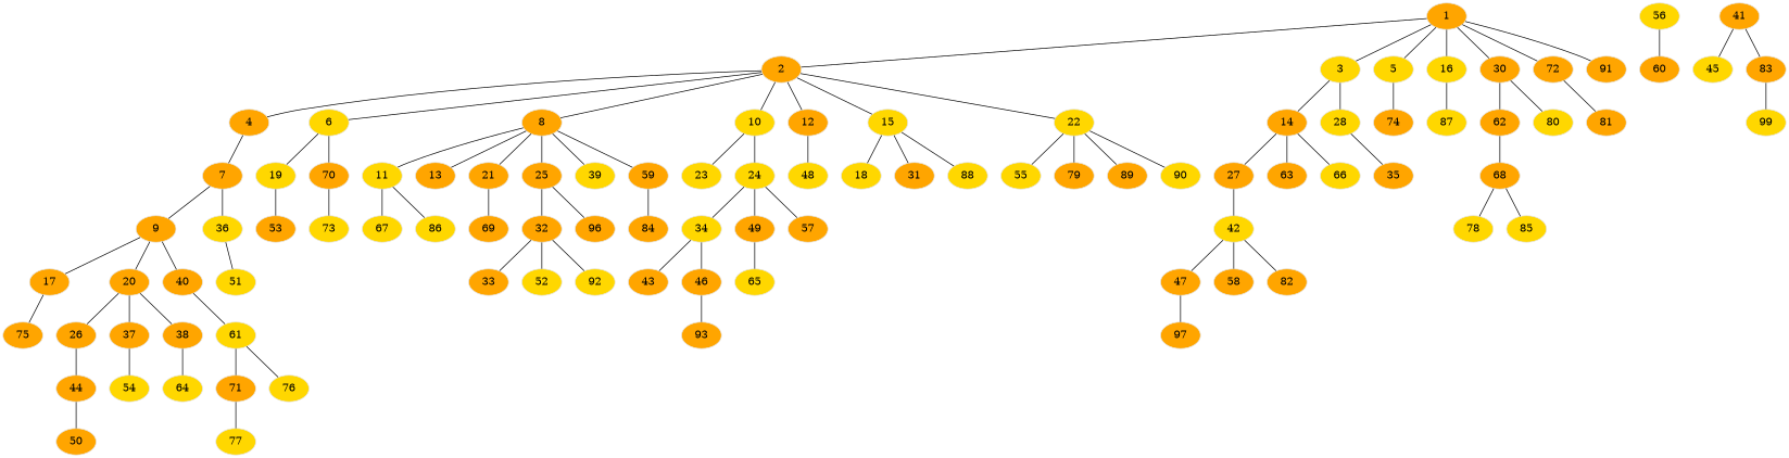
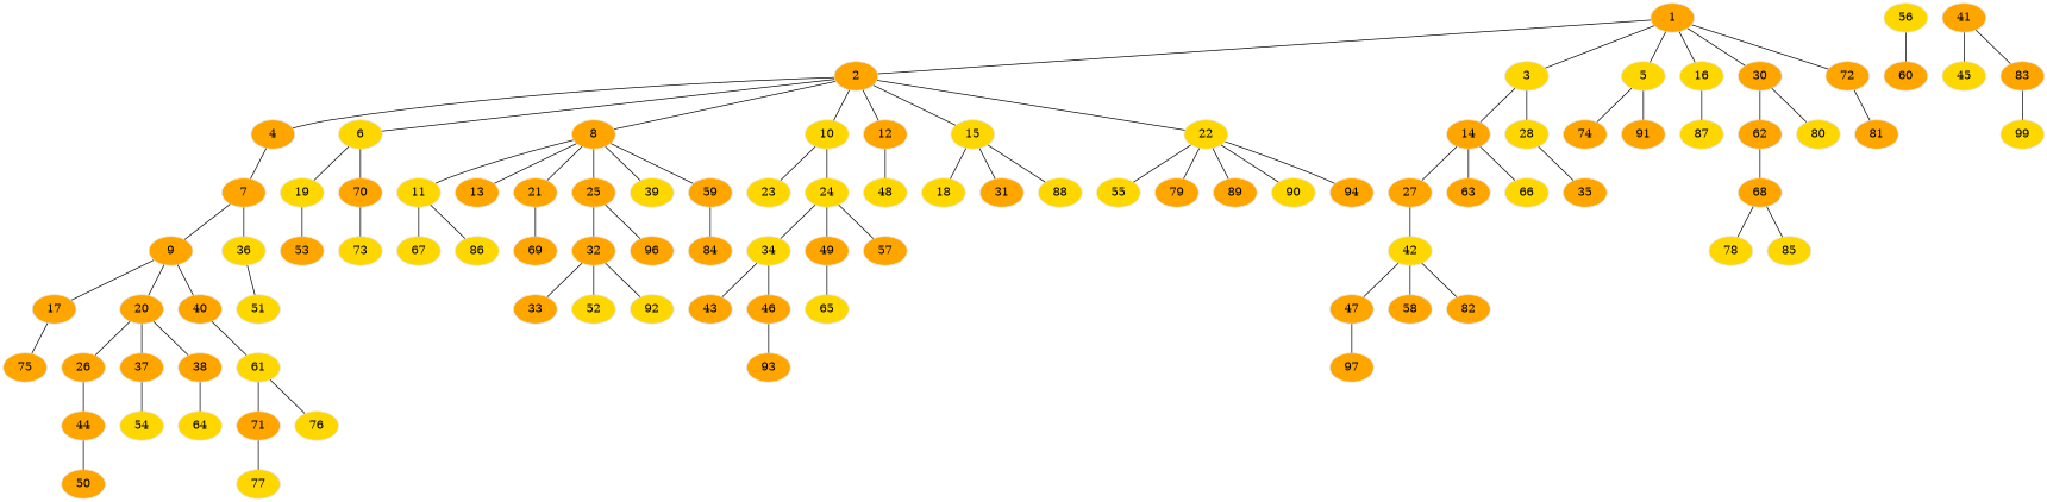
  graph {
    node [color=gray90 fillcolor=orange style=filled]
    1
    2
    3 [fillcolor=gold]
    5 [fillcolor=gold]
    16 [fillcolor=gold]
    30
    72
    4
    6 [fillcolor=gold]
    8
    10 [fillcolor=gold]
    12
    15 [fillcolor=gold]
    22 [fillcolor=gold]
    14
    28 [fillcolor=gold]
    74
    91
    87 [fillcolor=gold]
    62
    80 [fillcolor=gold]
    81
    7
    19 [fillcolor=gold]
    70
    11 [fillcolor=gold]
    13
    21
    25
    39 [fillcolor=gold]
    59
    23 [fillcolor=gold]
    24 [fillcolor=gold]
    48 [fillcolor=gold]
    18 [fillcolor=gold]
    31
    88 [fillcolor=gold]
    55 [fillcolor=gold]
    79
    89
    90 [fillcolor=gold]
+   94
    27
    63
    66 [fillcolor=gold]
    35
    9
    36 [fillcolor=gold]
    53
    73 [fillcolor=gold]
    17
    20
    40
    51 [fillcolor=gold]
    67 [fillcolor=gold]
    86 [fillcolor=gold]
    69
    32
    96
    56 [fillcolor=gold]
    60
    84
    75
    26
    37
    38
    61 [fillcolor=gold]
    34 [fillcolor=gold]
    49
    57
    42 [fillcolor=gold]
    44
    54 [fillcolor=gold]
    64 [fillcolor=gold]
    43
    46
    65 [fillcolor=gold]
    33
    52 [fillcolor=gold]
    92 [fillcolor=gold]
    50
    47
    58
    82
    68
    93
    45 [fillcolor=gold]
    41
    83
    71
    76 [fillcolor=gold]
    n92 [fillcolor=gold label=99]
    97
    77 [fillcolor=gold]
    78 [fillcolor=gold]
    85 [fillcolor=gold]
    1 -- 2
    1 -- 3
    1 -- 5
    1 -- 16
    1 -- 30
    1 -- 72
    2 -- 4
    2 -- 6
    2 -- 8
    2 -- 10
    2 -- 12
    2 -- 15
    2 -- 22
    3 -- 14
    3 -- 28
    5 -- 74
-   1 -- 91
+   5 -- 91
    16 -- 87
    30 -- 62
    30 -- 80
    72 -- 81
    4 -- 7
    6 -- 19
    6 -- 70
    8 -- 11
    8 -- 13
    8 -- 21
    8 -- 25
    8 -- 39
    8 -- 59
    10 -- 23
    10 -- 24
    12 -- 48
    15 -- 18
    15 -- 31
    15 -- 88
    22 -- 55
    22 -- 79
    22 -- 89
    22 -- 90
+   22 -- 94
    14 -- 27
    14 -- 63
    14 -- 66
    28 -- 35
    62 -- 68
    7 -- 9
    7 -- 36
    19 -- 53
    70 -- 73
    11 -- 67
    11 -- 86
    21 -- 69
    25 -- 32
    25 -- 96
    59 -- 84
    24 -- 34
    24 -- 49
    24 -- 57
    27 -- 42
    9 -- 17
    9 -- 20
    9 -- 40
    36 -- 51
    17 -- 75
    20 -- 26
    20 -- 37
    20 -- 38
    40 -- 61
    32 -- 33
    32 -- 52
    32 -- 92
    56 -- 60
    26 -- 44
    37 -- 54
    38 -- 64
    61 -- 71
    61 -- 76
    34 -- 43
    34 -- 46
    49 -- 65
    42 -- 47
    42 -- 58
    42 -- 82
    44 -- 50
    46 -- 93
    47 -- 97
    68 -- 78
    68 -- 85
    41 -- 45
    41 -- 83
    83 -- n92
    71 -- 77
  }
